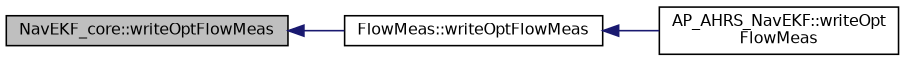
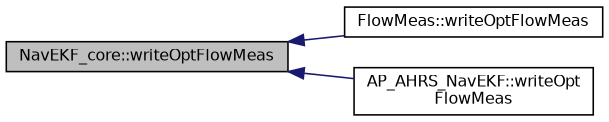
  digraph {
    rankdir=LR
    node [color=black fillcolor=white fontname=Helvetica fontsize=10 shape=record style=filled]
    edge [color=midnightblue dir=back fontname=Helvetica fontsize=10 labelfontname=Helvetica labelfontsize=10 style=solid]
    n1 [fillcolor=grey75 fontcolor=black height=0.2 label="NavEKF_core::writeOptFlowMeas" width=0.4]
    n2 [height=0.2 label="FlowMeas::writeOptFlowMeas" width=0.4]
    n3 [height=0.2 label="AP_AHRS_NavEKF::writeOpt\lFlowMeas" width=0.4]
    n1 -> n2
-   n2 -> n3
+   n1 -> n3
  }
